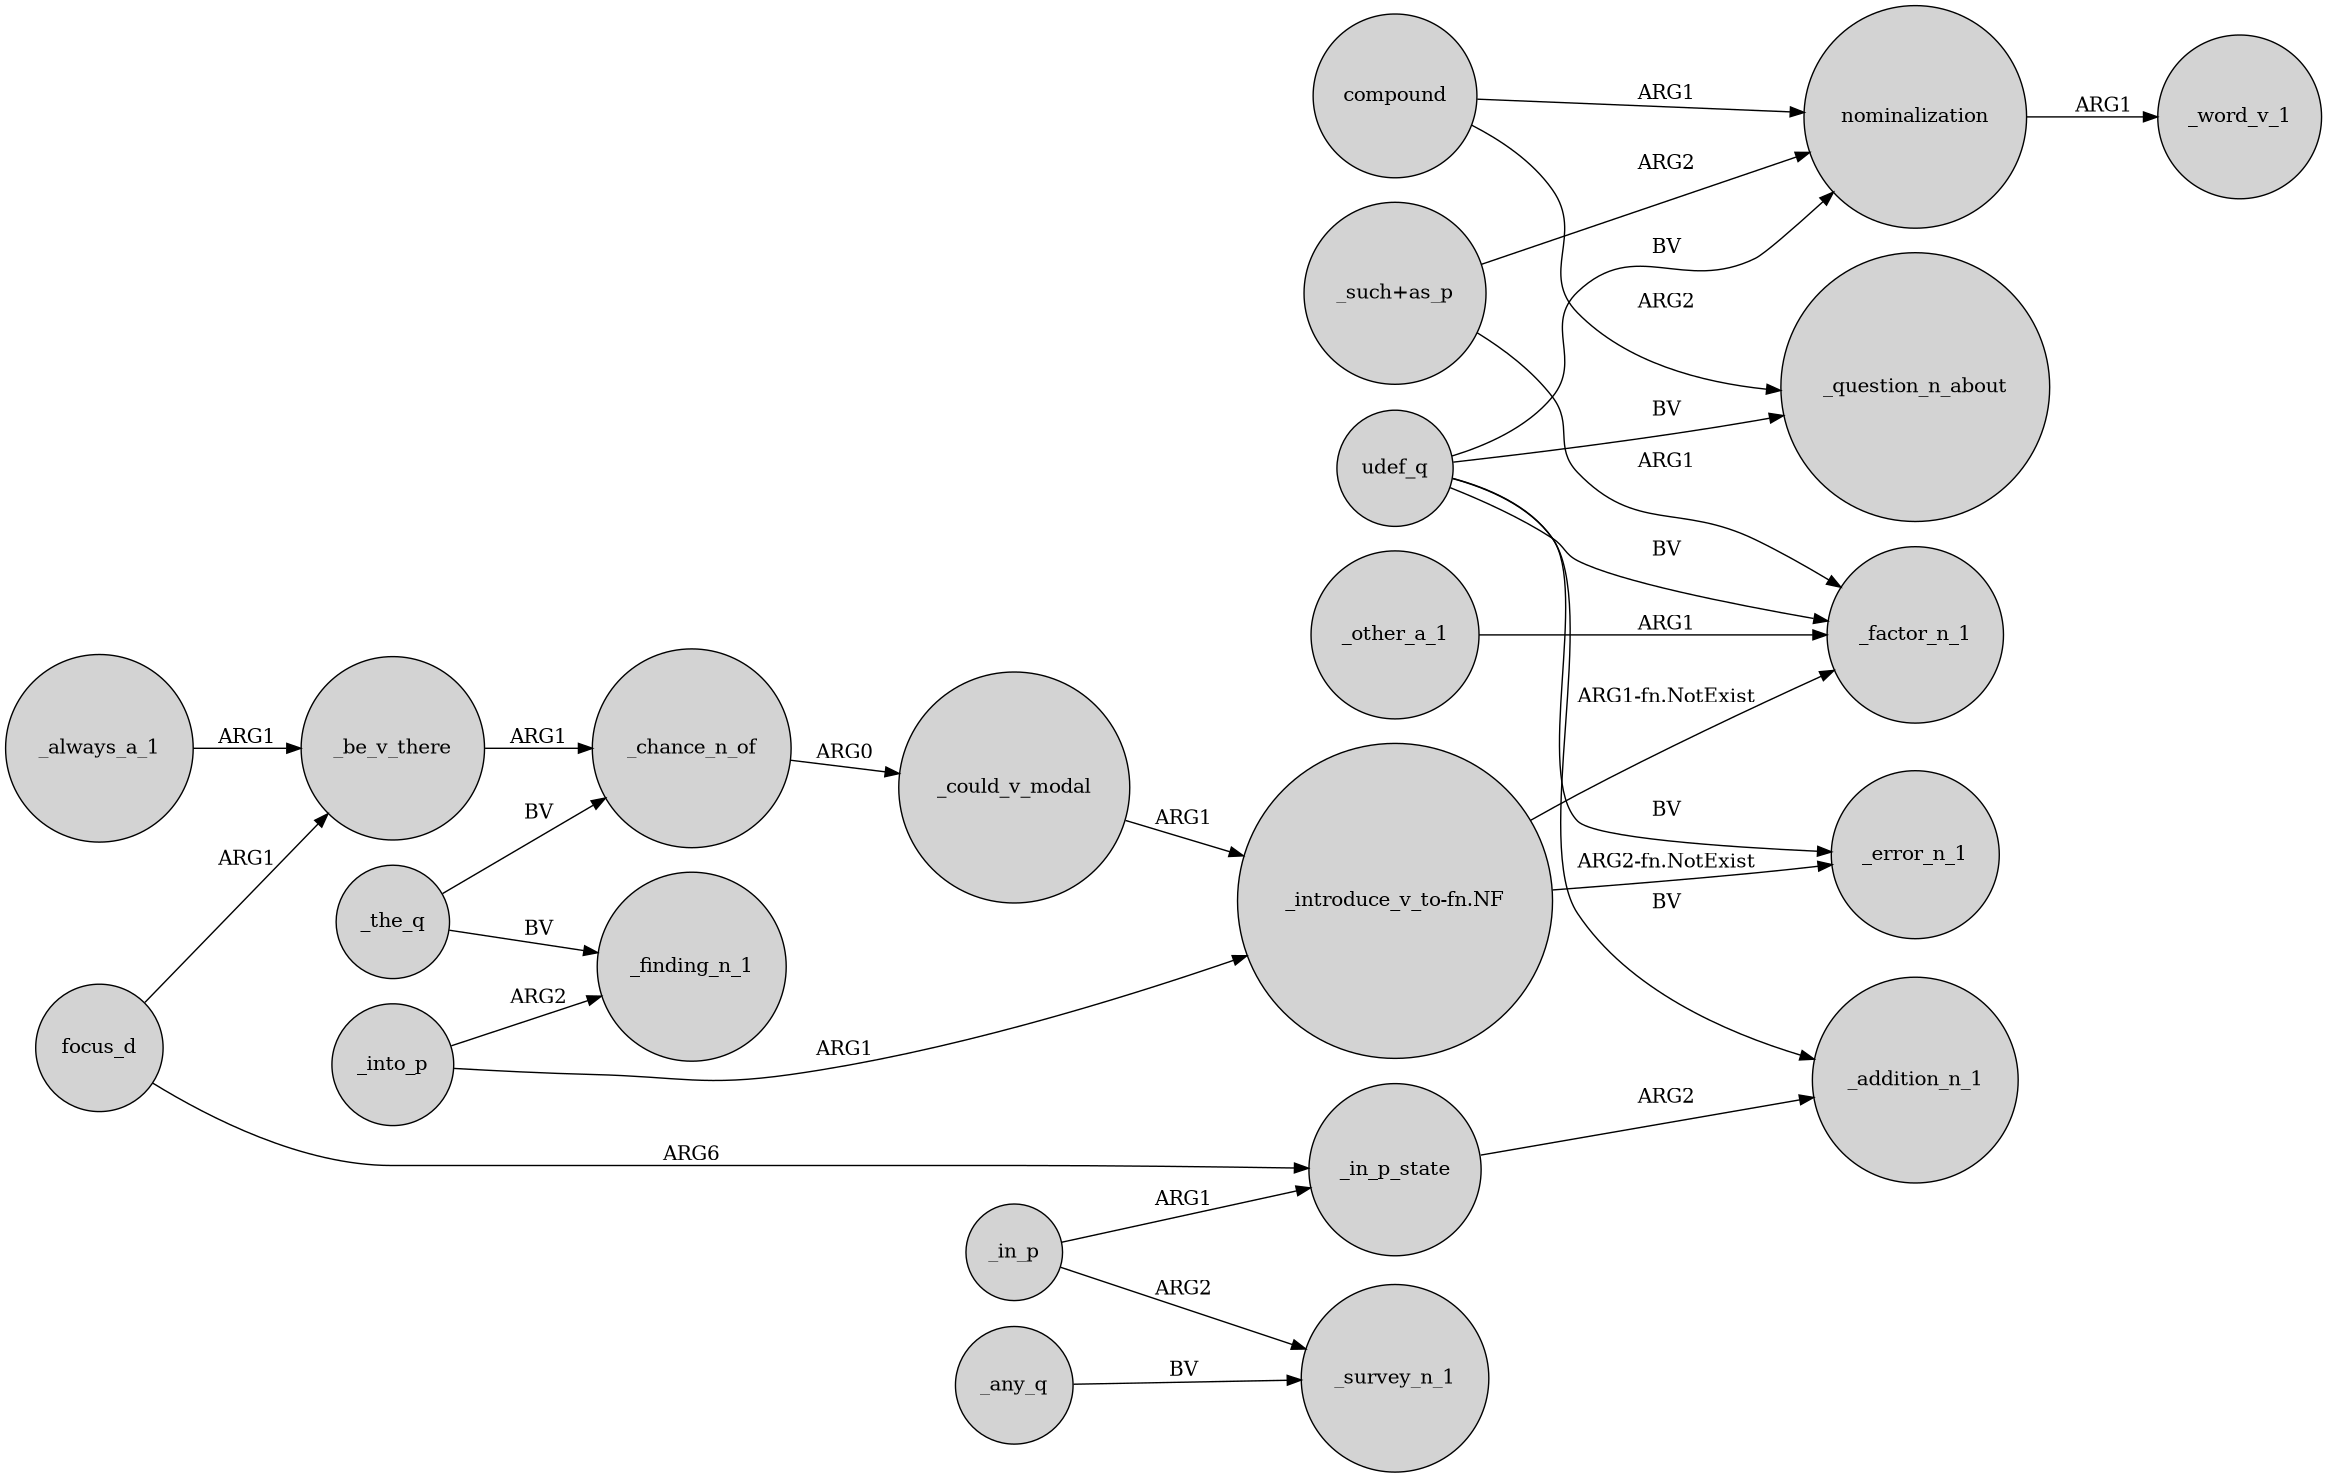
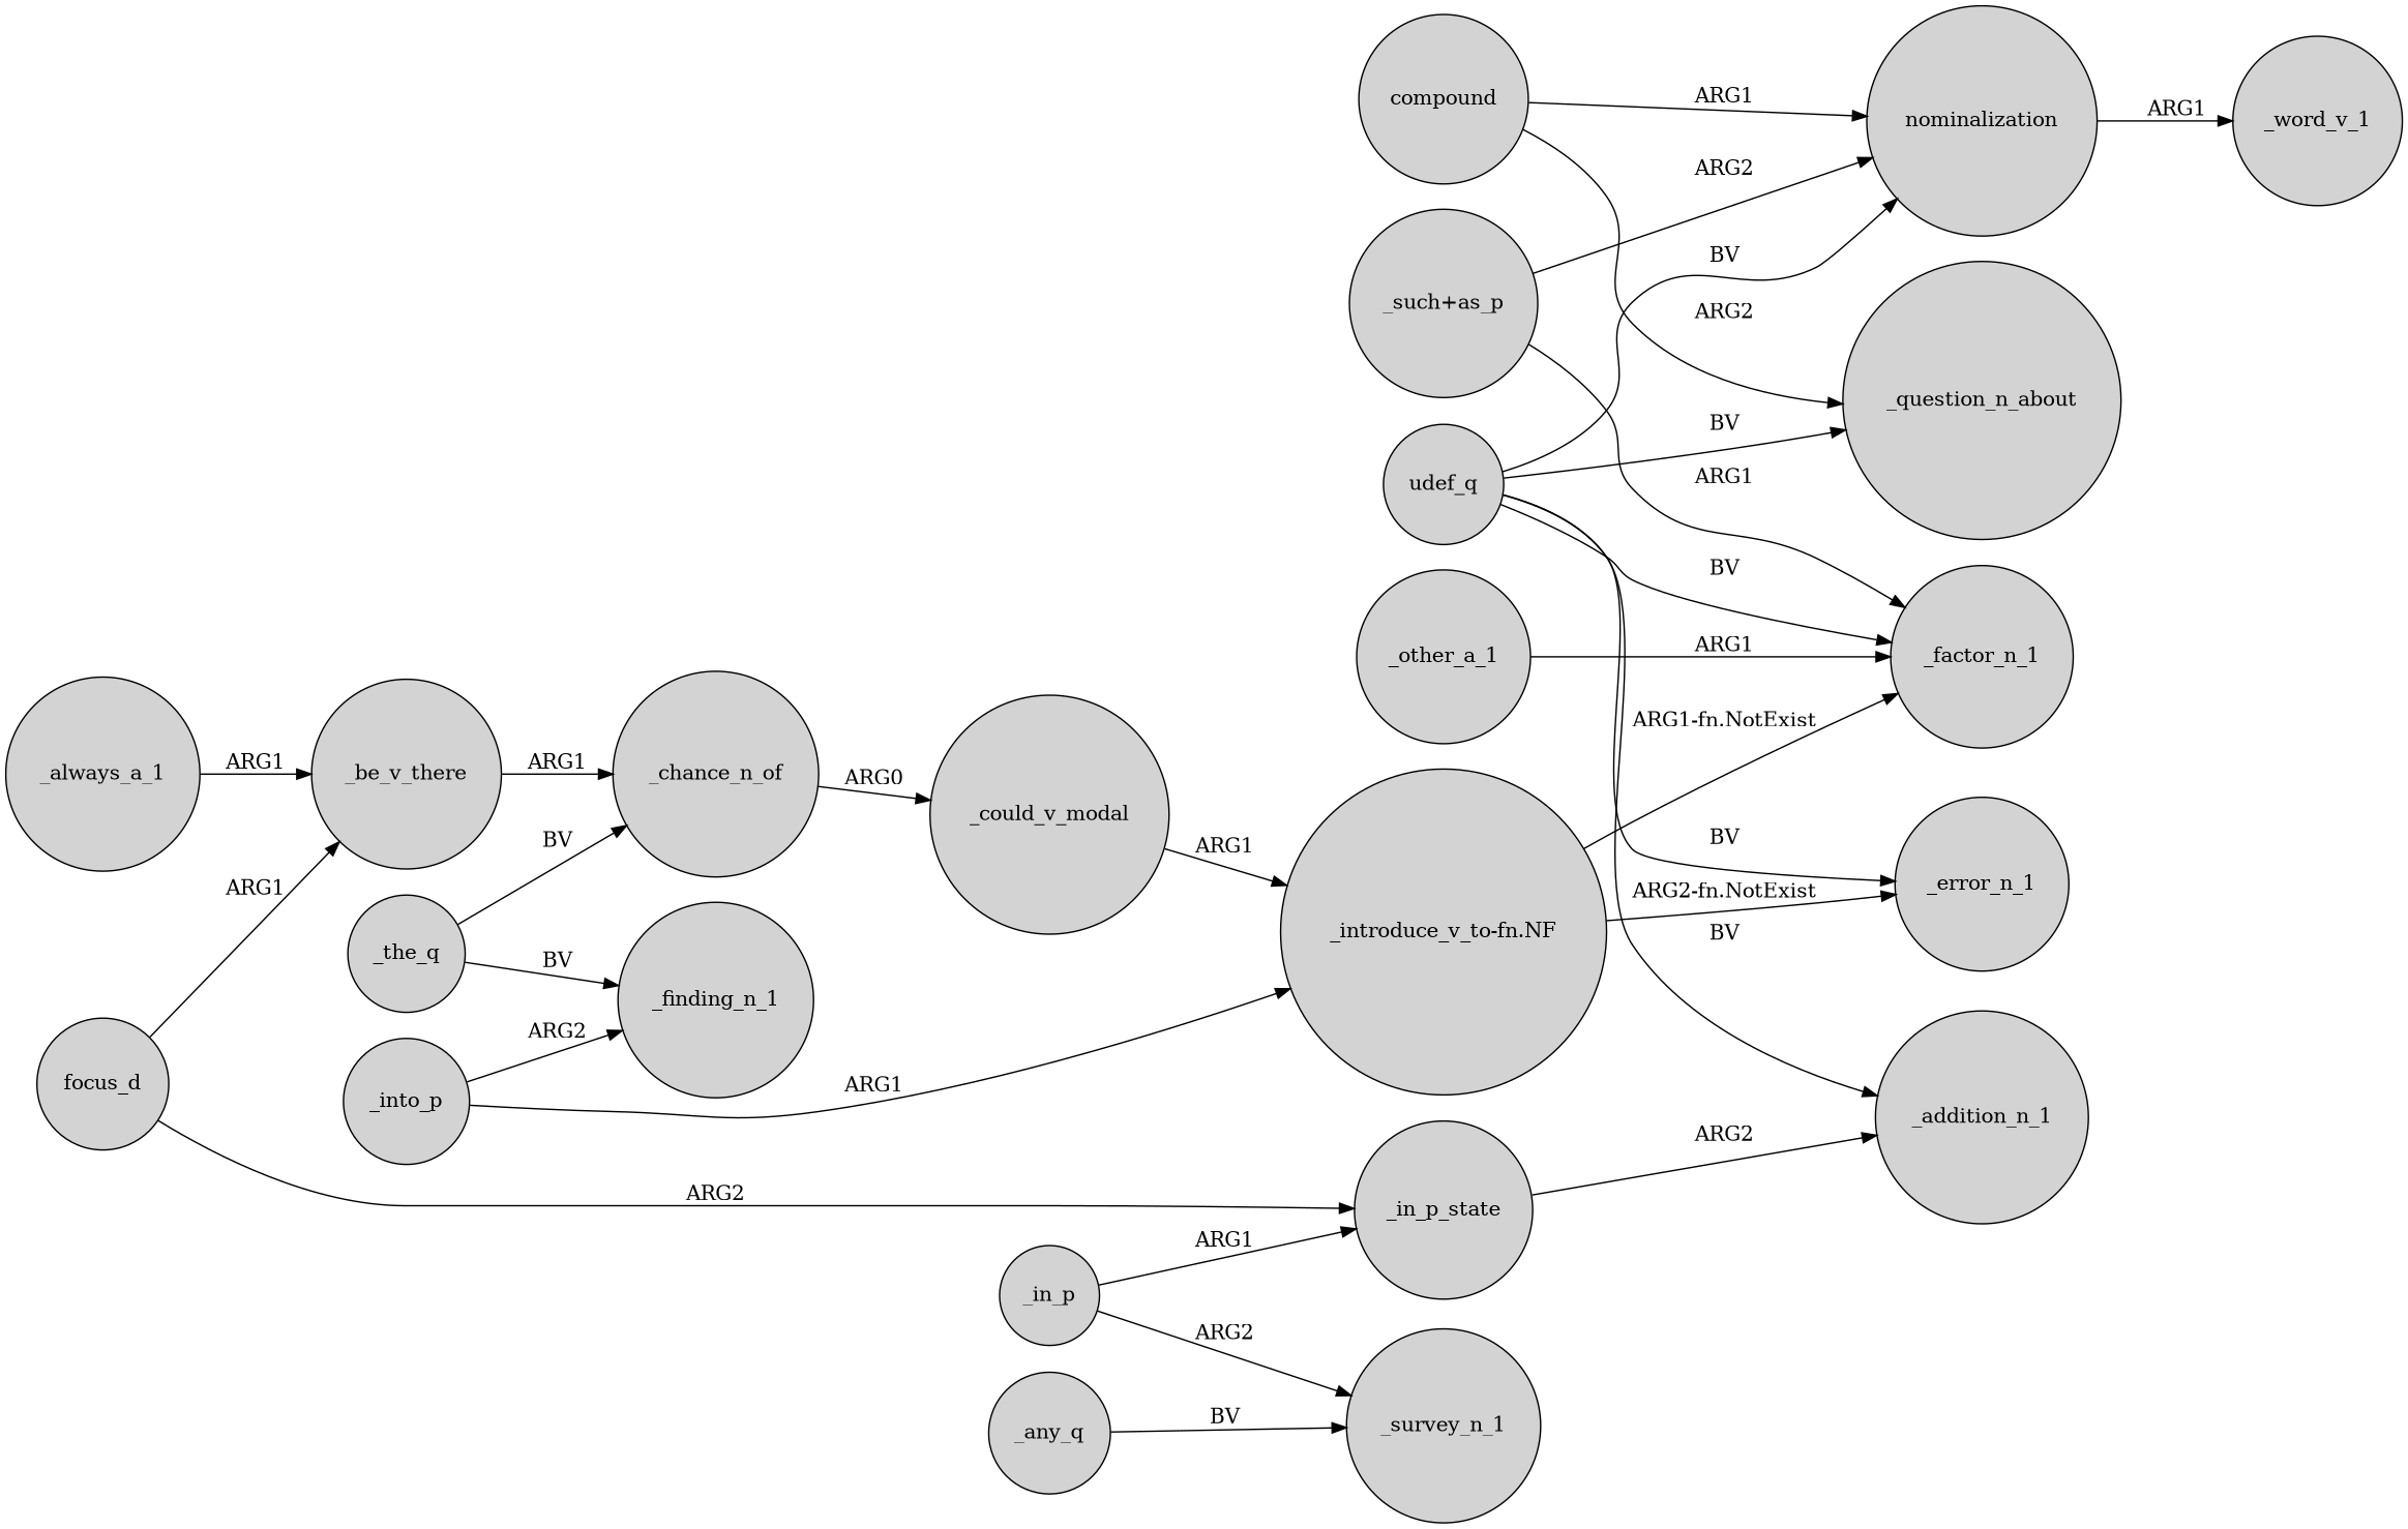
  digraph {
    rankdir=LR
    node [shape=circle style=filled]
    "_such+as_p"
    nominalization
    _factor_n_1
    _word_v_1
    _always_a_1
    _be_v_there
    _chance_n_of
    _could_v_modal
    focus_d
    _in_p_state
    _addition_n_1
    udef_q
    _question_n_about
    _error_n_1
    "_introduce_v_to-fn.NF"
    _the_q
    _finding_n_1
    _in_p
    _survey_n_1
    _into_p
    compound
    _other_a_1
    _any_q
    "_such+as_p" -> nominalization [label=ARG2]
    "_such+as_p" -> _factor_n_1 [label=ARG1]
    nominalization -> _word_v_1 [label=ARG1]
    _always_a_1 -> _be_v_there [label=ARG1]
    _be_v_there -> _chance_n_of [label=ARG1]
    _chance_n_of -> _could_v_modal [label=ARG0]
    _could_v_modal -> "_introduce_v_to-fn.NF" [label=ARG1]
    focus_d -> _be_v_there [label=ARG1]
-   focus_d -> _in_p_state [label=ARG6]
+   focus_d -> _in_p_state [label=ARG2]
    _in_p_state -> _addition_n_1 [label=ARG2]
    udef_q -> nominalization [label=BV]
    udef_q -> _factor_n_1 [label=BV]
    udef_q -> _addition_n_1 [label=BV]
    udef_q -> _question_n_about [label=BV]
    udef_q -> _error_n_1 [label=BV]
    "_introduce_v_to-fn.NF" -> _factor_n_1 [label="ARG1-fn.NotExist"]
    "_introduce_v_to-fn.NF" -> _error_n_1 [label="ARG2-fn.NotExist"]
    _the_q -> _chance_n_of [label=BV]
    _the_q -> _finding_n_1 [label=BV]
    _in_p -> _in_p_state [label=ARG1]
    _in_p -> _survey_n_1 [label=ARG2]
    _into_p -> "_introduce_v_to-fn.NF" [label=ARG1]
    _into_p -> _finding_n_1 [label=ARG2]
    compound -> nominalization [label=ARG1]
    compound -> _question_n_about [label=ARG2]
    _other_a_1 -> _factor_n_1 [label=ARG1]
    _any_q -> _survey_n_1 [label=BV]
  }
